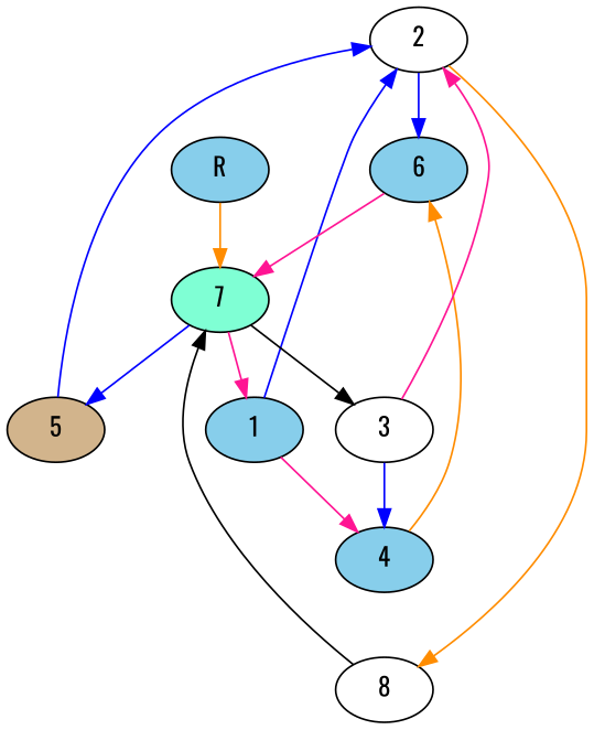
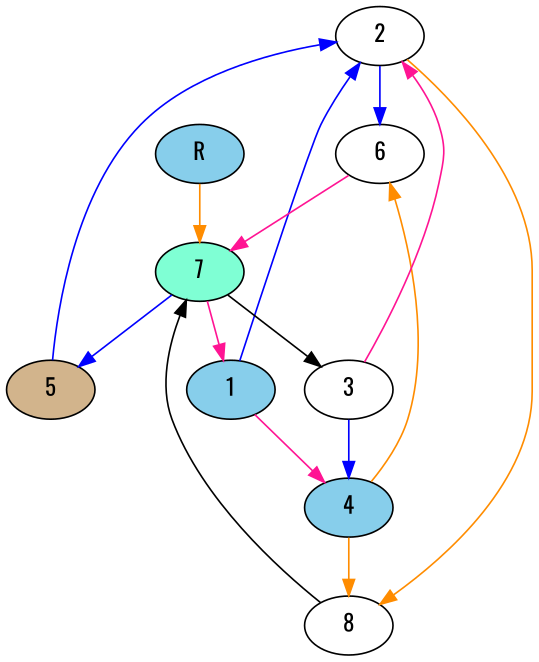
  digraph {
    fontname=Oswald
    node [fillcolor=skyblue fontname=Oswald style=filled]
    edge [color=blue fontname=Oswald]
    2 [fillcolor=white]
    1
    4
-   6
+   6 [fillcolor=white]
    8 [fillcolor=white]
    7 [fillcolor=aquamarine]
    3 [fillcolor=white]
    5 [fillcolor=tan]
    R
    2 -> 6
    2 -> 8 [color=darkorange]
    1 -> 2
    1 -> 4 [color=deeppink]
    4 -> 6 [color=darkorange]
+   4 -> 8 [color=darkorange]
    6 -> 7 [color=deeppink]
    8 -> 7 [color=black]
    7 -> 1 [color=deeppink]
    7 -> 3 [color=black]
    7 -> 5
    3 -> 2 [color=deeppink]
    3 -> 4
    5 -> 2
    R -> 7 [color=darkorange]
  }
